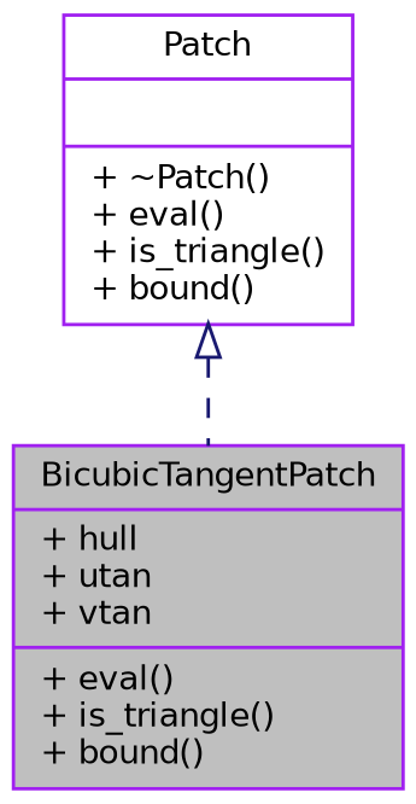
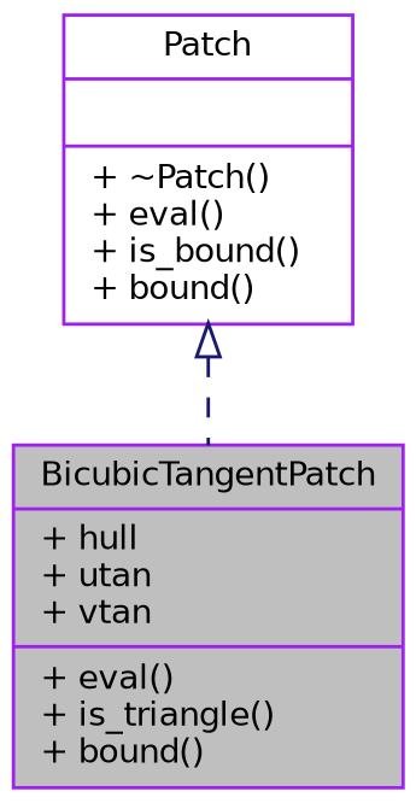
  digraph {
    node [color=purple fontname=Helvetica fontsize=10 shape=record style=filled]
    n1 [fillcolor=grey75 fontcolor=black height=0.2 label="{BicubicTangentPatch\n|+ hull\l+ utan\l+ vtan\l|+ eval()\l+ is_triangle()\l+ bound()\l}" width=0.4]
-   n2 [fillcolor=white height=0.2 label="{Patch\n||+ ~Patch()\l+ eval()\l+ is_triangle()\l+ bound()\l}" width=0.4]
+   n2 [fillcolor=white height=0.2 label="{Patch\n||+ ~Patch()\l+ eval()\l+ is_bound()\l+ bound()\l}" width=0.4]
    n2 -> n1 [arrowtail=empty color=midnightblue dir=back fontname=Helvetica fontsize=10 labelfontname=Helvetica labelfontsize=10 style=dashed]
  }
